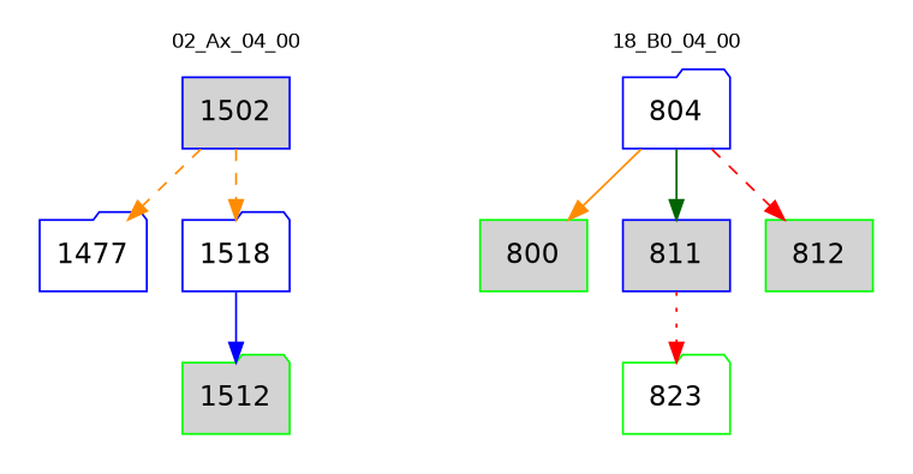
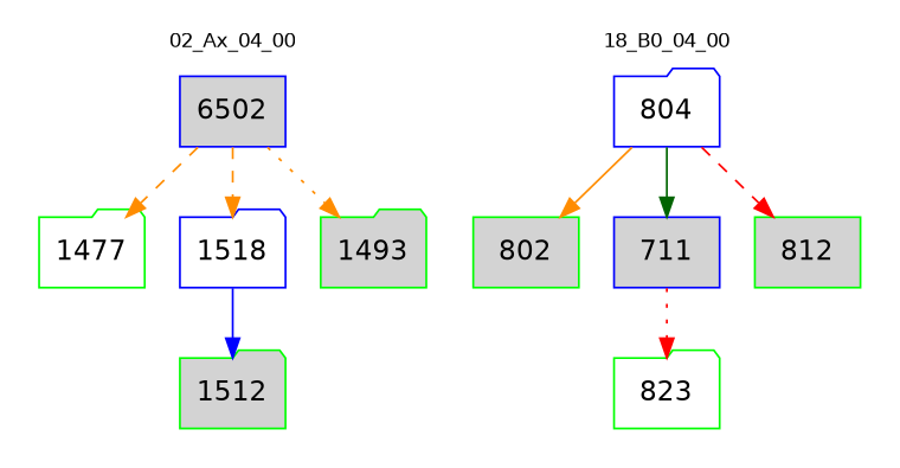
  digraph {
    fontname="DejaVu Sans"
    node [color=green fillcolor=lightgrey fontname="DejaVu Sans" shape=folder style=filled]
    edge [color=darkorange fontname="DejaVu Sans" style=dashed]
-   n1 [color=blue label=1502 shape=box]
-   n2 [color=blue fillcolor=white label=1477]
+   n1 [color=blue label=6502 shape=box]
+   n2 [fillcolor=white label=1477]
    n3 [color=blue fillcolor=white label=1518]
+   n4 [label=1493]
    n5 [label=1512]
    n6 [color=blue fillcolor=white label=804]
-   n7 [label=800 shape=box]
-   n8 [color=blue label=811 shape=box]
+   n7 [label=802 shape=box]
+   n8 [color=blue label=711 shape=box]
    n9 [label=812 shape=box]
    n10 [fillcolor=white label=823]
    subgraph cluster_1 {
      color=white
      fontsize=10
      label="02_Ax_04_00"
      n1
      n2
      n3
+     n4
      n5
    }
    subgraph cluster_2 {
      color=white
      fontsize=10
      label="18_B0_04_00"
      n6
      n7
      n8
      n9
      n10
    }
    n1 -> n2
    n1 -> n3
+   n1 -> n4 [style=dotted]
    n3 -> n5 [color=blue style=solid]
    n6 -> n7 [style=solid]
    n6 -> n8 [color=darkgreen style=solid]
    n6 -> n9 [color=red]
    n8 -> n10 [color=red style=dotted]
  }
